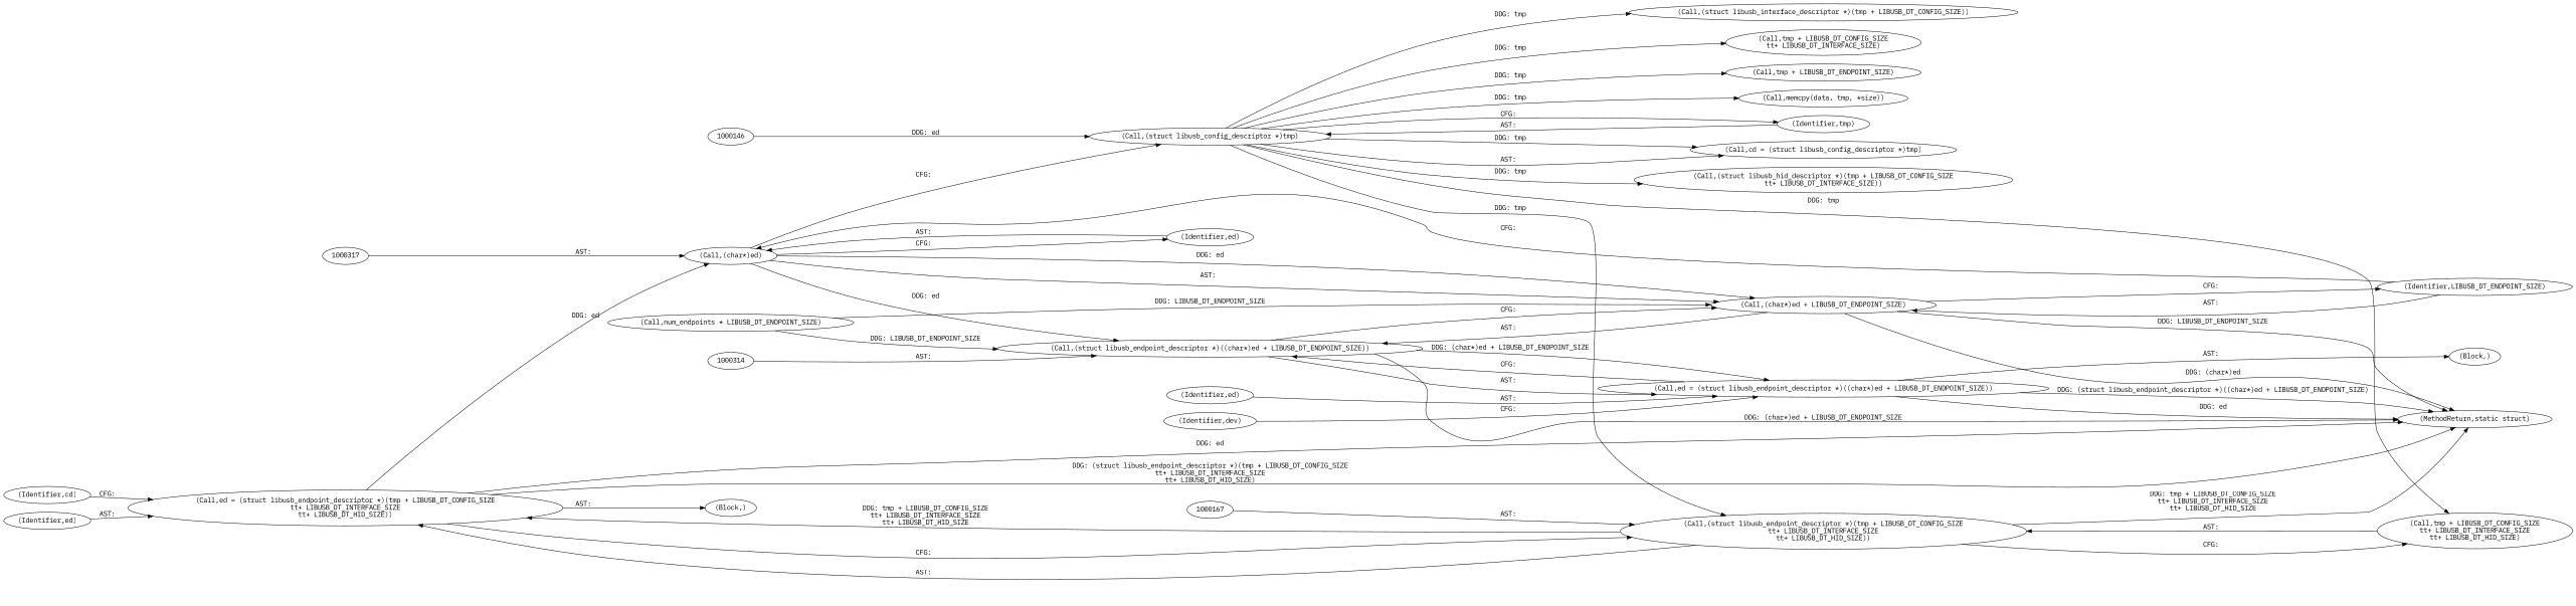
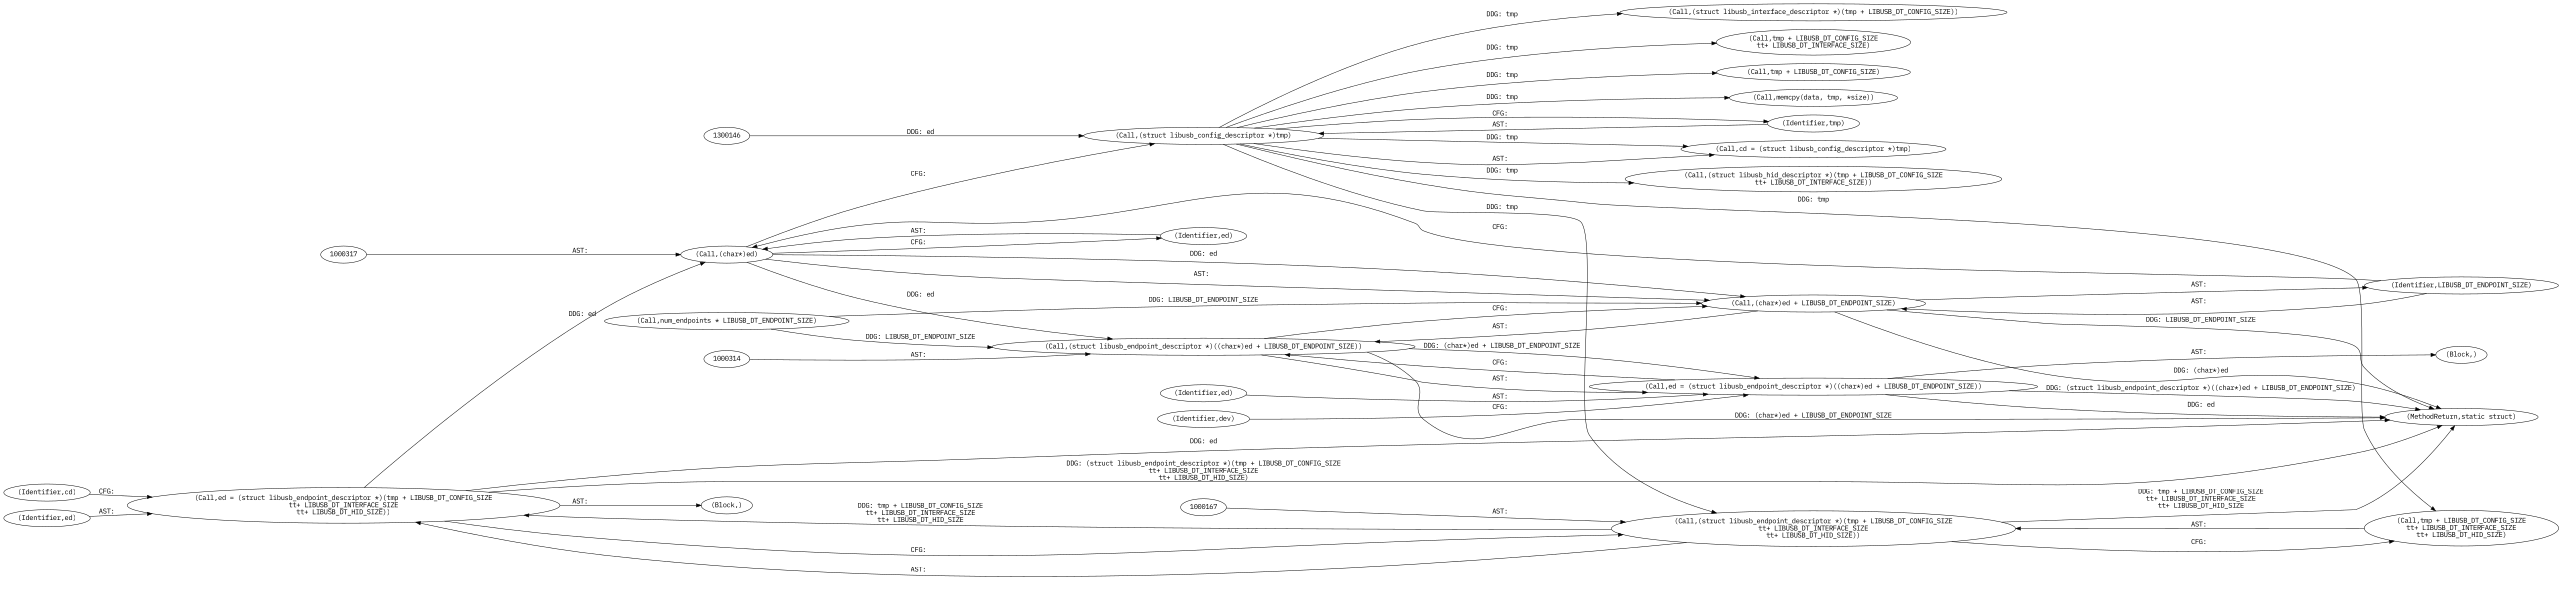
  digraph {
    fontname="IBM Plex Mono"
    rankdir=LR
    node [fontname="IBM Plex Mono"]
    edge [fontname="IBM Plex Mono"]
    n1 [label="(Call,ed = (struct libusb_endpoint_descriptor *)(tmp + LIBUSB_DT_CONFIG_SIZE\n\t\t+ LIBUSB_DT_INTERFACE_SIZE\n\t\t+ LIBUSB_DT_HID_SIZE))"]
    n2 [label="(Call,(struct libusb_endpoint_descriptor *)(tmp + LIBUSB_DT_CONFIG_SIZE\n\t\t+ LIBUSB_DT_INTERFACE_SIZE\n\t\t+ LIBUSB_DT_HID_SIZE))"]
    n3 [label="(Call,(char*)ed)"]
    n4 [label="(Block,)"]
    n5 [label="(MethodReturn,static struct)"]
    n6 [label="(Call,tmp + LIBUSB_DT_CONFIG_SIZE\n\t\t+ LIBUSB_DT_INTERFACE_SIZE\n\t\t+ LIBUSB_DT_HID_SIZE)"]
    n7 [label="(Call,(struct libusb_config_descriptor *)tmp)"]
    n8 [label="(Call,(struct libusb_endpoint_descriptor *)((char*)ed + LIBUSB_DT_ENDPOINT_SIZE))"]
    n9 [label="(Call,(char*)ed + LIBUSB_DT_ENDPOINT_SIZE)"]
    n10 [label="(Identifier,ed)"]
    n11 [label="(Call,(struct libusb_hid_descriptor *)(tmp + LIBUSB_DT_CONFIG_SIZE\n\t\t+ LIBUSB_DT_INTERFACE_SIZE))"]
    n12 [label="(Identifier,tmp)"]
    n13 [label="(Call,(struct libusb_interface_descriptor *)(tmp + LIBUSB_DT_CONFIG_SIZE))"]
    n14 [label="(Call,tmp + LIBUSB_DT_CONFIG_SIZE\n\t\t+ LIBUSB_DT_INTERFACE_SIZE)"]
-   n15 [label="(Call,tmp + LIBUSB_DT_ENDPOINT_SIZE)"]
+   n15 [label="(Call,tmp + LIBUSB_DT_CONFIG_SIZE)"]
    n16 [label="(Call,memcpy(data, tmp, *size))"]
    n17 [label="(Call,cd = (struct libusb_config_descriptor *)tmp)"]
    n18 [label="(Call,ed = (struct libusb_endpoint_descriptor *)((char*)ed + LIBUSB_DT_ENDPOINT_SIZE))"]
    n19 [label="(Identifier,LIBUSB_DT_ENDPOINT_SIZE)"]
    n20 [label="(Block,)"]
    n21 [label="(Identifier,dev)"]
    n22 [label="(Identifier,cd)"]
    n23 [label="(Call,num_endpoints * LIBUSB_DT_ENDPOINT_SIZE)"]
    n24 [label="(Identifier,ed)"]
    n25 [label="(Identifier,ed)"]
    1000167
-   1000146
+   1000146 [label=1300146]
    1000317
    1000314
    n1 -> n2 [label="CFG: "]
    n1 -> n3 [label="DDG: ed"]
    n1 -> n4 [label="AST: "]
    n1 -> n5 [label="DDG: (struct libusb_endpoint_descriptor *)(tmp + LIBUSB_DT_CONFIG_SIZE\n\t\t+ LIBUSB_DT_INTERFACE_SIZE\n\t\t+ LIBUSB_DT_HID_SIZE)"]
    n1 -> n5 [label="DDG: ed"]
    n2 -> n1 [label="AST: "]
    n2 -> n1 [label="DDG: tmp + LIBUSB_DT_CONFIG_SIZE\n\t\t+ LIBUSB_DT_INTERFACE_SIZE\n\t\t+ LIBUSB_DT_HID_SIZE"]
    n2 -> n5 [label="DDG: tmp + LIBUSB_DT_CONFIG_SIZE\n\t\t+ LIBUSB_DT_INTERFACE_SIZE\n\t\t+ LIBUSB_DT_HID_SIZE"]
    n2 -> n6 [label="CFG: "]
    n3 -> n7 [label="CFG: "]
    n3 -> n8 [label="DDG: ed"]
    n3 -> n9 [label="AST: "]
    n3 -> n9 [label="DDG: ed"]
    n3 -> n10 [label="CFG: "]
    n6 -> n2 [label="AST: "]
    n7 -> n2 [label="DDG: tmp"]
    n7 -> n6 [label="DDG: tmp"]
    n7 -> n11 [label="DDG: tmp"]
    n7 -> n12 [label="CFG: "]
    n7 -> n13 [label="DDG: tmp"]
    n7 -> n14 [label="DDG: tmp"]
    n7 -> n15 [label="DDG: tmp"]
    n7 -> n16 [label="DDG: tmp"]
    n7 -> n17 [label="AST: "]
    n7 -> n17 [label="DDG: tmp"]
    n8 -> n5 [label="DDG: (char*)ed + LIBUSB_DT_ENDPOINT_SIZE"]
    n8 -> n9 [label="CFG: "]
    n8 -> n18 [label="AST: "]
    n8 -> n18 [label="DDG: (char*)ed + LIBUSB_DT_ENDPOINT_SIZE"]
    n9 -> n5 [label="DDG: (char*)ed"]
    n9 -> n5 [label="DDG: LIBUSB_DT_ENDPOINT_SIZE"]
    n9 -> n8 [label="AST: "]
-   n9 -> n19 [label="CFG: "]
+   n9 -> n19 [label="AST: "]
    n10 -> n3 [label="AST: "]
    n12 -> n7 [label="AST: "]
    n18 -> n5 [label="DDG: ed"]
    n18 -> n5 [label="DDG: (struct libusb_endpoint_descriptor *)((char*)ed + LIBUSB_DT_ENDPOINT_SIZE)"]
    n18 -> n8 [label="CFG: "]
    n18 -> n20 [label="AST: "]
    n19 -> n3 [label="CFG: "]
    n19 -> n9 [label="AST: "]
    n21 -> n18 [label="CFG: "]
    n22 -> n1 [label="CFG: "]
    n23 -> n8 [label="DDG: LIBUSB_DT_ENDPOINT_SIZE"]
    n23 -> n9 [label="DDG: LIBUSB_DT_ENDPOINT_SIZE"]
    n24 -> n18 [label="AST: "]
    n25 -> n1 [label="AST: "]
    1000167 -> n2 [label="AST: "]
    1000146 -> n7 [label="DDG: ed"]
    1000317 -> n3 [label="AST: "]
    1000314 -> n8 [label="AST: "]
  }
